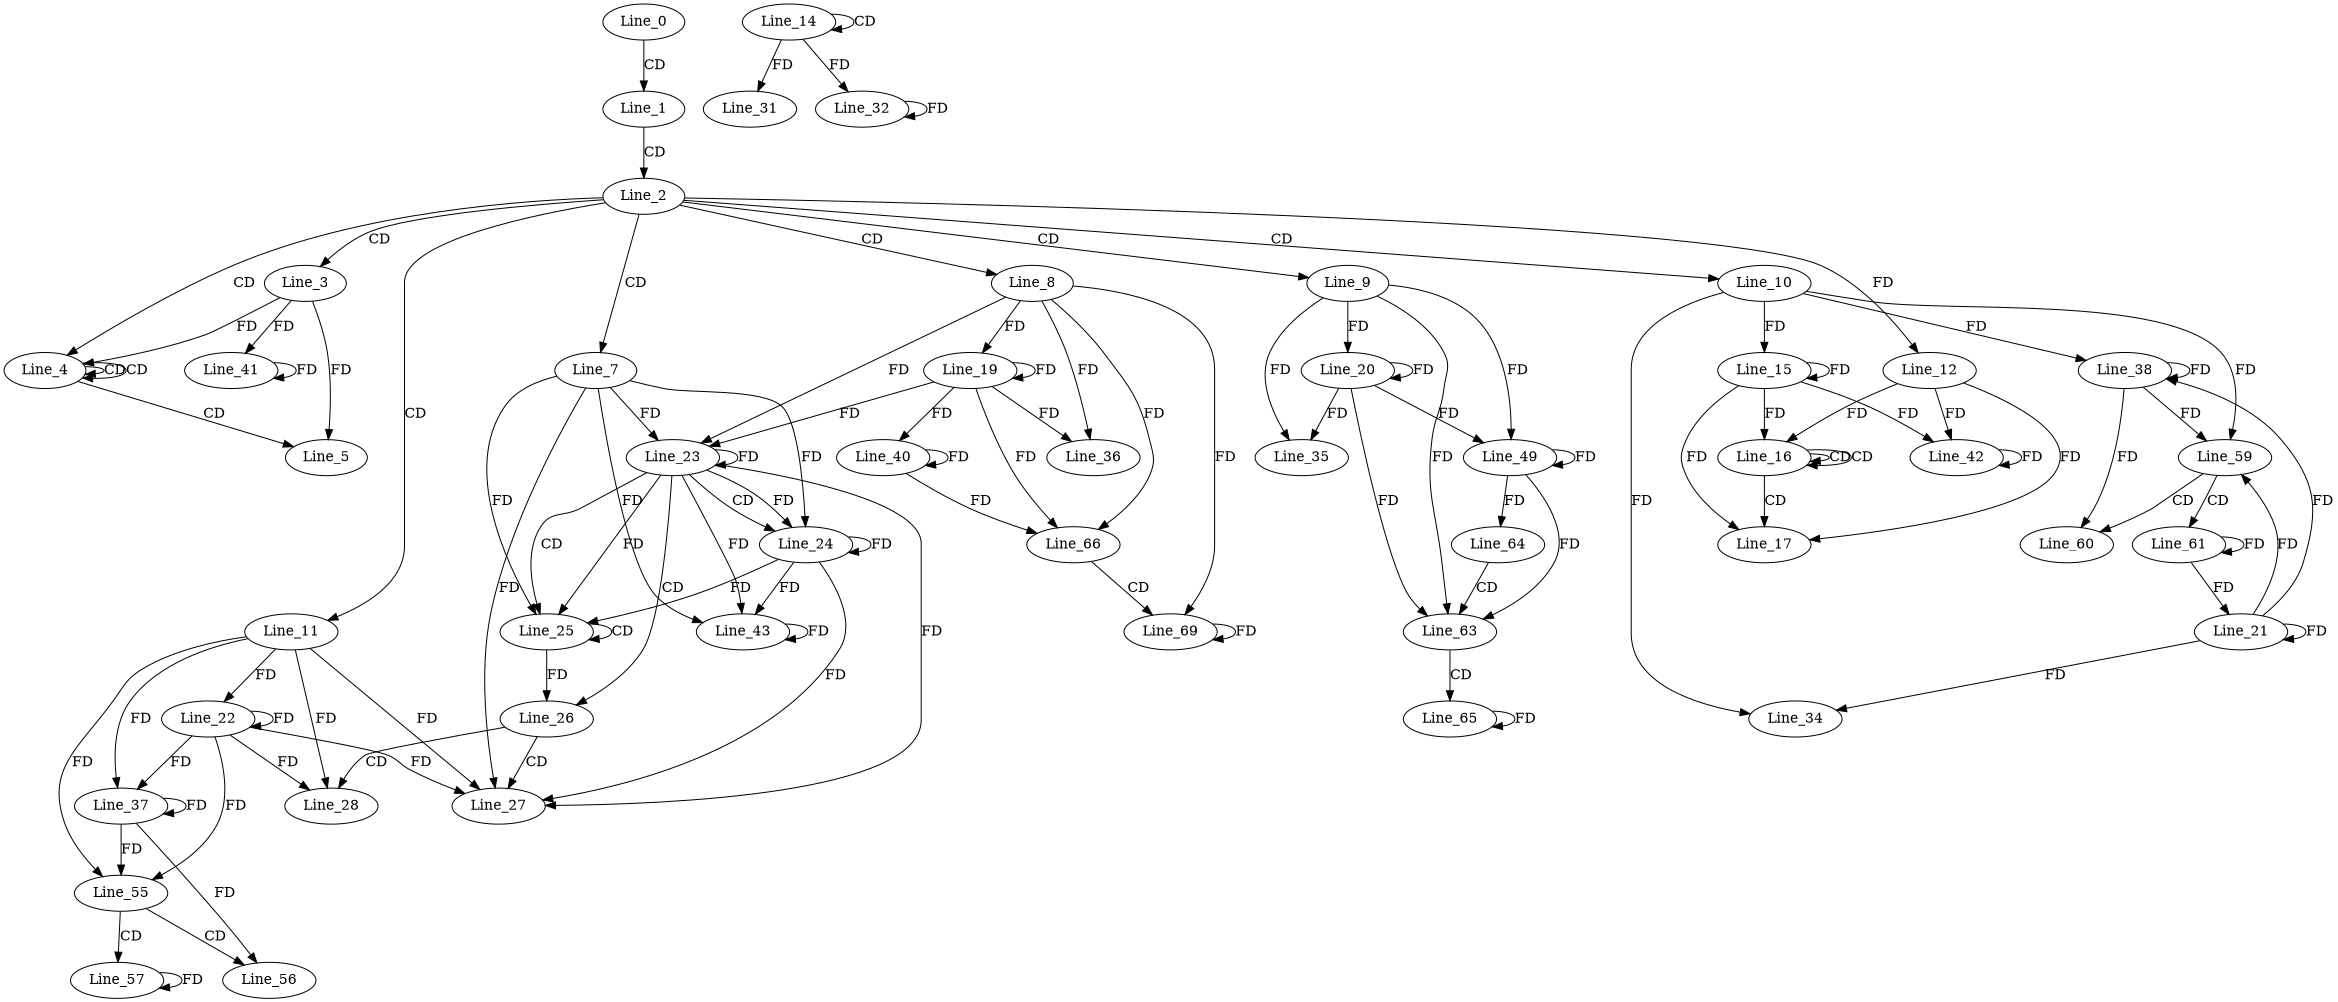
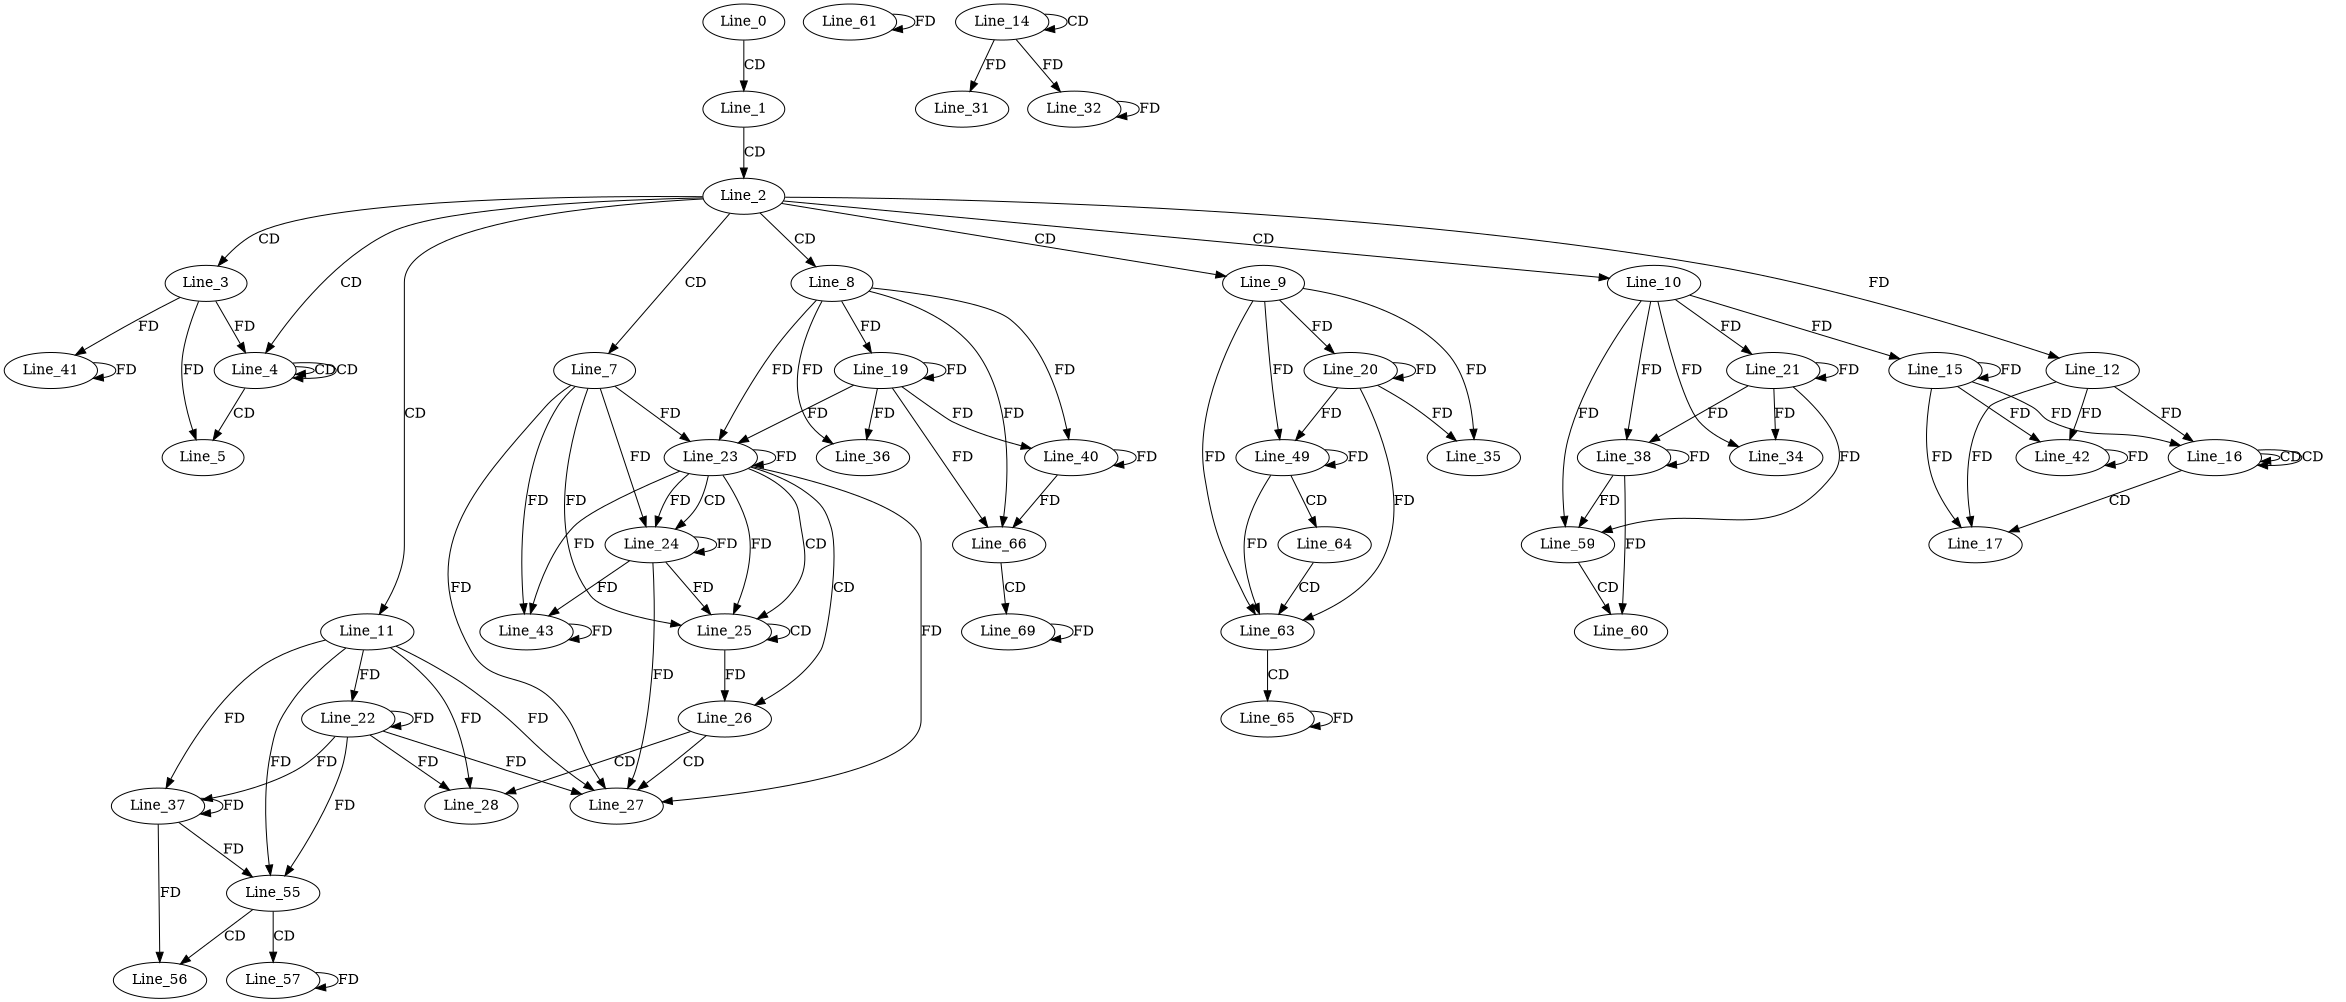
  digraph {
    Line_0
    Line_1
    Line_2
    Line_3
    Line_4
    Line_7
    Line_8
    Line_9
    Line_10
    Line_11
    Line_12
    Line_5
    Line_41
    Line_23
    Line_24
    Line_25
    Line_27
    Line_43
    Line_19
    Line_36
    Line_40
    n22 [label=Line_66]
    Line_20
    Line_35
    n25 [label=Line_49]
    Line_63
    Line_21
    Line_34
    Line_38
    Line_59
    Line_15
    Line_22
    Line_28
    Line_37
    Line_55
    Line_16
    Line_17
    Line_42
    Line_26
    Line_69
    Line_64
    Line_65
    Line_60
    Line_61
    Line_56
    Line_57
    Line_14
    Line_31
    Line_32
    Line_0 -> Line_1 [label=CD]
    Line_1 -> Line_2 [label=CD]
    Line_2 -> Line_3 [label=CD]
    Line_2 -> Line_4 [label=CD]
    Line_2 -> Line_7 [label=CD]
    Line_2 -> Line_8 [label=CD]
    Line_2 -> Line_9 [label=CD]
    Line_2 -> Line_10 [label=CD]
    Line_2 -> Line_11 [label=CD]
    Line_2 -> Line_12 [label=FD]
    Line_3 -> Line_4 [label=FD]
    Line_3 -> Line_5 [label=FD]
    Line_3 -> Line_41 [label=FD]
    Line_4 -> Line_4 [label=CD]
    Line_4 -> Line_4 [label=CD]
    Line_4 -> Line_5 [label=CD]
    Line_7 -> Line_23 [label=FD]
    Line_7 -> Line_24 [label=FD]
    Line_7 -> Line_25 [label=FD]
    Line_7 -> Line_27 [label=FD]
    Line_7 -> Line_43 [label=FD]
    Line_8 -> Line_23 [label=FD]
    Line_8 -> Line_19 [label=FD]
    Line_8 -> Line_36 [label=FD]
-   Line_8 -> Line_69 [label=FD]
+   Line_8 -> Line_40 [label=FD]
    Line_8 -> n22 [label=FD]
    Line_9 -> Line_20 [label=FD]
    Line_9 -> Line_35 [label=FD]
    Line_9 -> n25 [label=FD]
    Line_9 -> Line_63 [label=FD]
-   Line_61 -> Line_21 [label=FD]
+   Line_10 -> Line_21 [label=FD]
    Line_10 -> Line_34 [label=FD]
    Line_10 -> Line_38 [label=FD]
    Line_10 -> Line_59 [label=FD]
    Line_10 -> Line_15 [label=FD]
    Line_11 -> Line_27 [label=FD]
    Line_11 -> Line_22 [label=FD]
    Line_11 -> Line_28 [label=FD]
    Line_11 -> Line_37 [label=FD]
    Line_11 -> Line_55 [label=FD]
    Line_12 -> Line_16 [label=FD]
    Line_12 -> Line_17 [label=FD]
    Line_12 -> Line_42 [label=FD]
    Line_41 -> Line_41 [label=FD]
    Line_23 -> Line_23 [label=FD]
    Line_23 -> Line_24 [label=CD]
    Line_23 -> Line_24 [label=FD]
    Line_23 -> Line_25 [label=CD]
    Line_23 -> Line_25 [label=FD]
    Line_23 -> Line_27 [label=FD]
    Line_23 -> Line_43 [label=FD]
    Line_23 -> Line_26 [label=CD]
    Line_24 -> Line_24 [label=FD]
    Line_24 -> Line_25 [label=FD]
    Line_24 -> Line_27 [label=FD]
    Line_24 -> Line_43 [label=FD]
    Line_25 -> Line_25 [label=CD]
    Line_25 -> Line_26 [label=FD]
    Line_43 -> Line_43 [label=FD]
    Line_19 -> Line_23 [label=FD]
    Line_19 -> Line_19 [label=FD]
    Line_19 -> Line_36 [label=FD]
    Line_19 -> Line_40 [label=FD]
    Line_19 -> n22 [label=FD]
    Line_40 -> Line_40 [label=FD]
    Line_40 -> n22 [label=FD]
    n22 -> Line_69 [label=CD]
    Line_20 -> Line_20 [label=FD]
    Line_20 -> Line_35 [label=FD]
    Line_20 -> n25 [label=FD]
    Line_20 -> Line_63 [label=FD]
    n25 -> n25 [label=FD]
    n25 -> Line_63 [label=FD]
-   n25 -> Line_64 [label=FD]
+   n25 -> Line_64 [label=CD]
    Line_63 -> Line_65 [label=CD]
    Line_21 -> Line_21 [label=FD]
    Line_21 -> Line_34 [label=FD]
    Line_21 -> Line_38 [label=FD]
    Line_21 -> Line_59 [label=FD]
    Line_38 -> Line_38 [label=FD]
    Line_38 -> Line_59 [label=FD]
    Line_38 -> Line_60 [label=FD]
    Line_59 -> Line_60 [label=CD]
-   Line_59 -> Line_61 [label=CD]
    Line_15 -> Line_15 [label=FD]
    Line_15 -> Line_16 [label=FD]
    Line_15 -> Line_17 [label=FD]
    Line_15 -> Line_42 [label=FD]
    Line_22 -> Line_27 [label=FD]
    Line_22 -> Line_22 [label=FD]
    Line_22 -> Line_28 [label=FD]
    Line_22 -> Line_37 [label=FD]
    Line_22 -> Line_55 [label=FD]
    Line_37 -> Line_37 [label=FD]
    Line_37 -> Line_55 [label=FD]
    Line_37 -> Line_56 [label=FD]
    Line_55 -> Line_56 [label=CD]
    Line_55 -> Line_57 [label=CD]
    Line_16 -> Line_16 [label=CD]
    Line_16 -> Line_16 [label=CD]
    Line_16 -> Line_17 [label=CD]
    Line_42 -> Line_42 [label=FD]
    Line_26 -> Line_27 [label=CD]
    Line_26 -> Line_28 [label=CD]
    Line_69 -> Line_69 [label=FD]
    Line_64 -> Line_63 [label=CD]
    Line_65 -> Line_65 [label=FD]
    Line_61 -> Line_61 [label=FD]
    Line_57 -> Line_57 [label=FD]
    Line_14 -> Line_14 [label=CD]
    Line_14 -> Line_31 [label=FD]
    Line_14 -> Line_32 [label=FD]
    Line_32 -> Line_32 [label=FD]
  }
